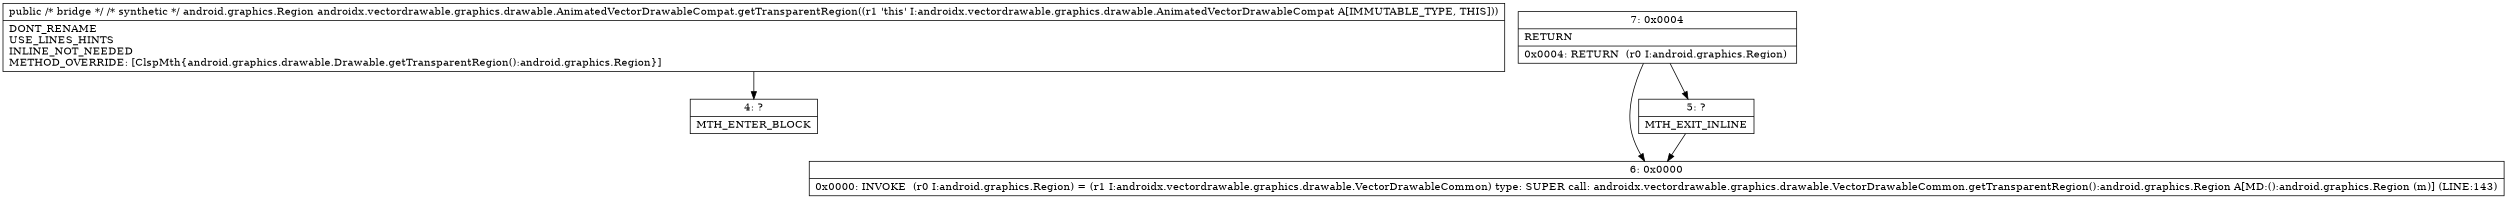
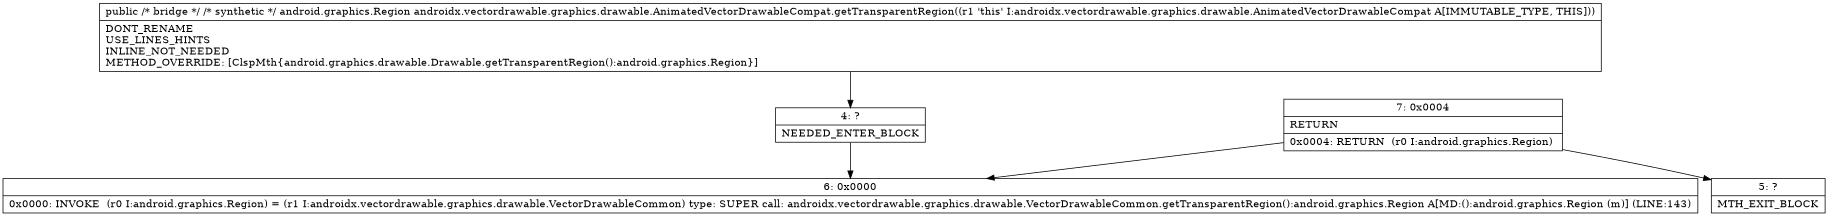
  digraph {
    node [shape=record]
-   n1 [label="{4\:\ ?|MTH_ENTER_BLOCK\l}"]
+   n1 [label="{4\:\ ?|NEEDED_ENTER_BLOCK\l}"]
    n2 [label="{6\:\ 0x0000|0x0000: INVOKE  (r0 I:android.graphics.Region) = (r1 I:androidx.vectordrawable.graphics.drawable.VectorDrawableCommon) type: SUPER call: androidx.vectordrawable.graphics.drawable.VectorDrawableCommon.getTransparentRegion():android.graphics.Region A[MD:():android.graphics.Region (m)] (LINE:143)\l}"]
    n3 [label="{7\:\ 0x0004|RETURN\l|0x0004: RETURN  (r0 I:android.graphics.Region) \l}"]
-   n4 [label="{5\:\ ?|MTH_EXIT_INLINE\l}"]
+   n4 [label="{5\:\ ?|MTH_EXIT_BLOCK\l}"]
    n5 [label="{public \/* bridge *\/ \/* synthetic *\/ android.graphics.Region androidx.vectordrawable.graphics.drawable.AnimatedVectorDrawableCompat.getTransparentRegion((r1 'this' I:androidx.vectordrawable.graphics.drawable.AnimatedVectorDrawableCompat A[IMMUTABLE_TYPE, THIS]))  | DONT_RENAME\lUSE_LINES_HINTS\lINLINE_NOT_NEEDED\lMETHOD_OVERRIDE: [ClspMth\{android.graphics.drawable.Drawable.getTransparentRegion():android.graphics.Region\}]\l}"]
-   n4 -> n2
+   n1 -> n2
    n3 -> n2
    n3 -> n4
    n5 -> n1
  }
